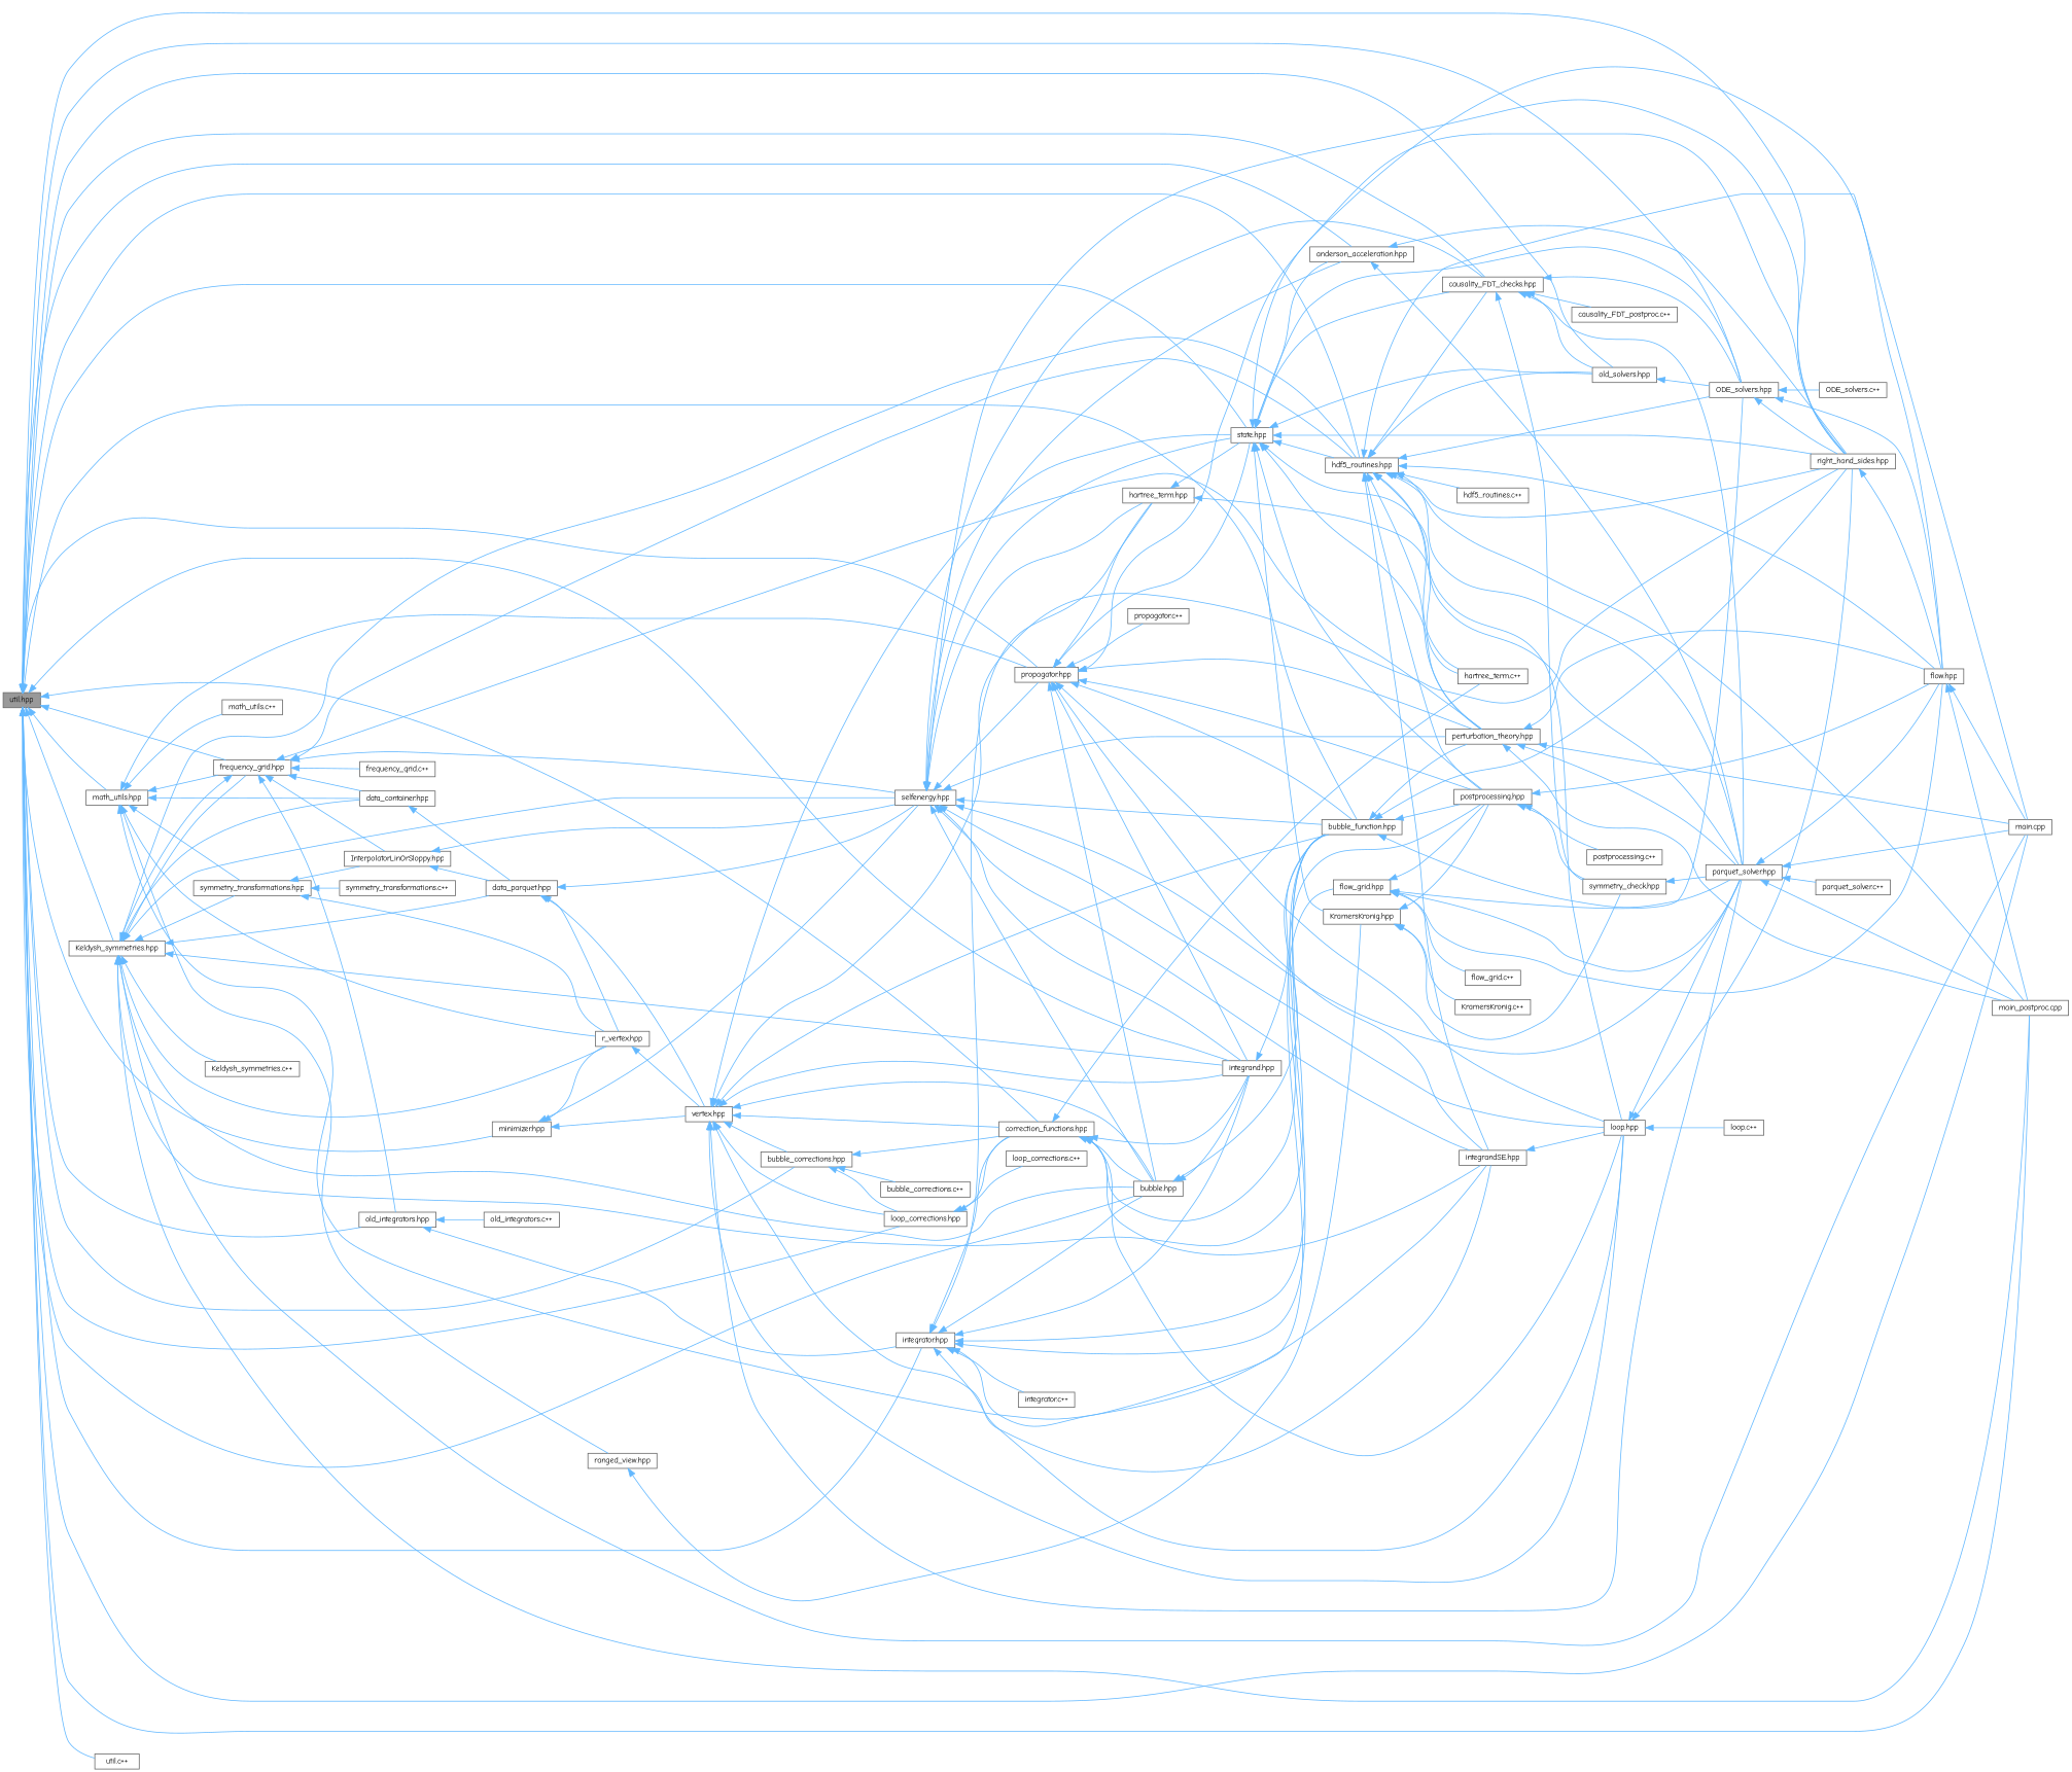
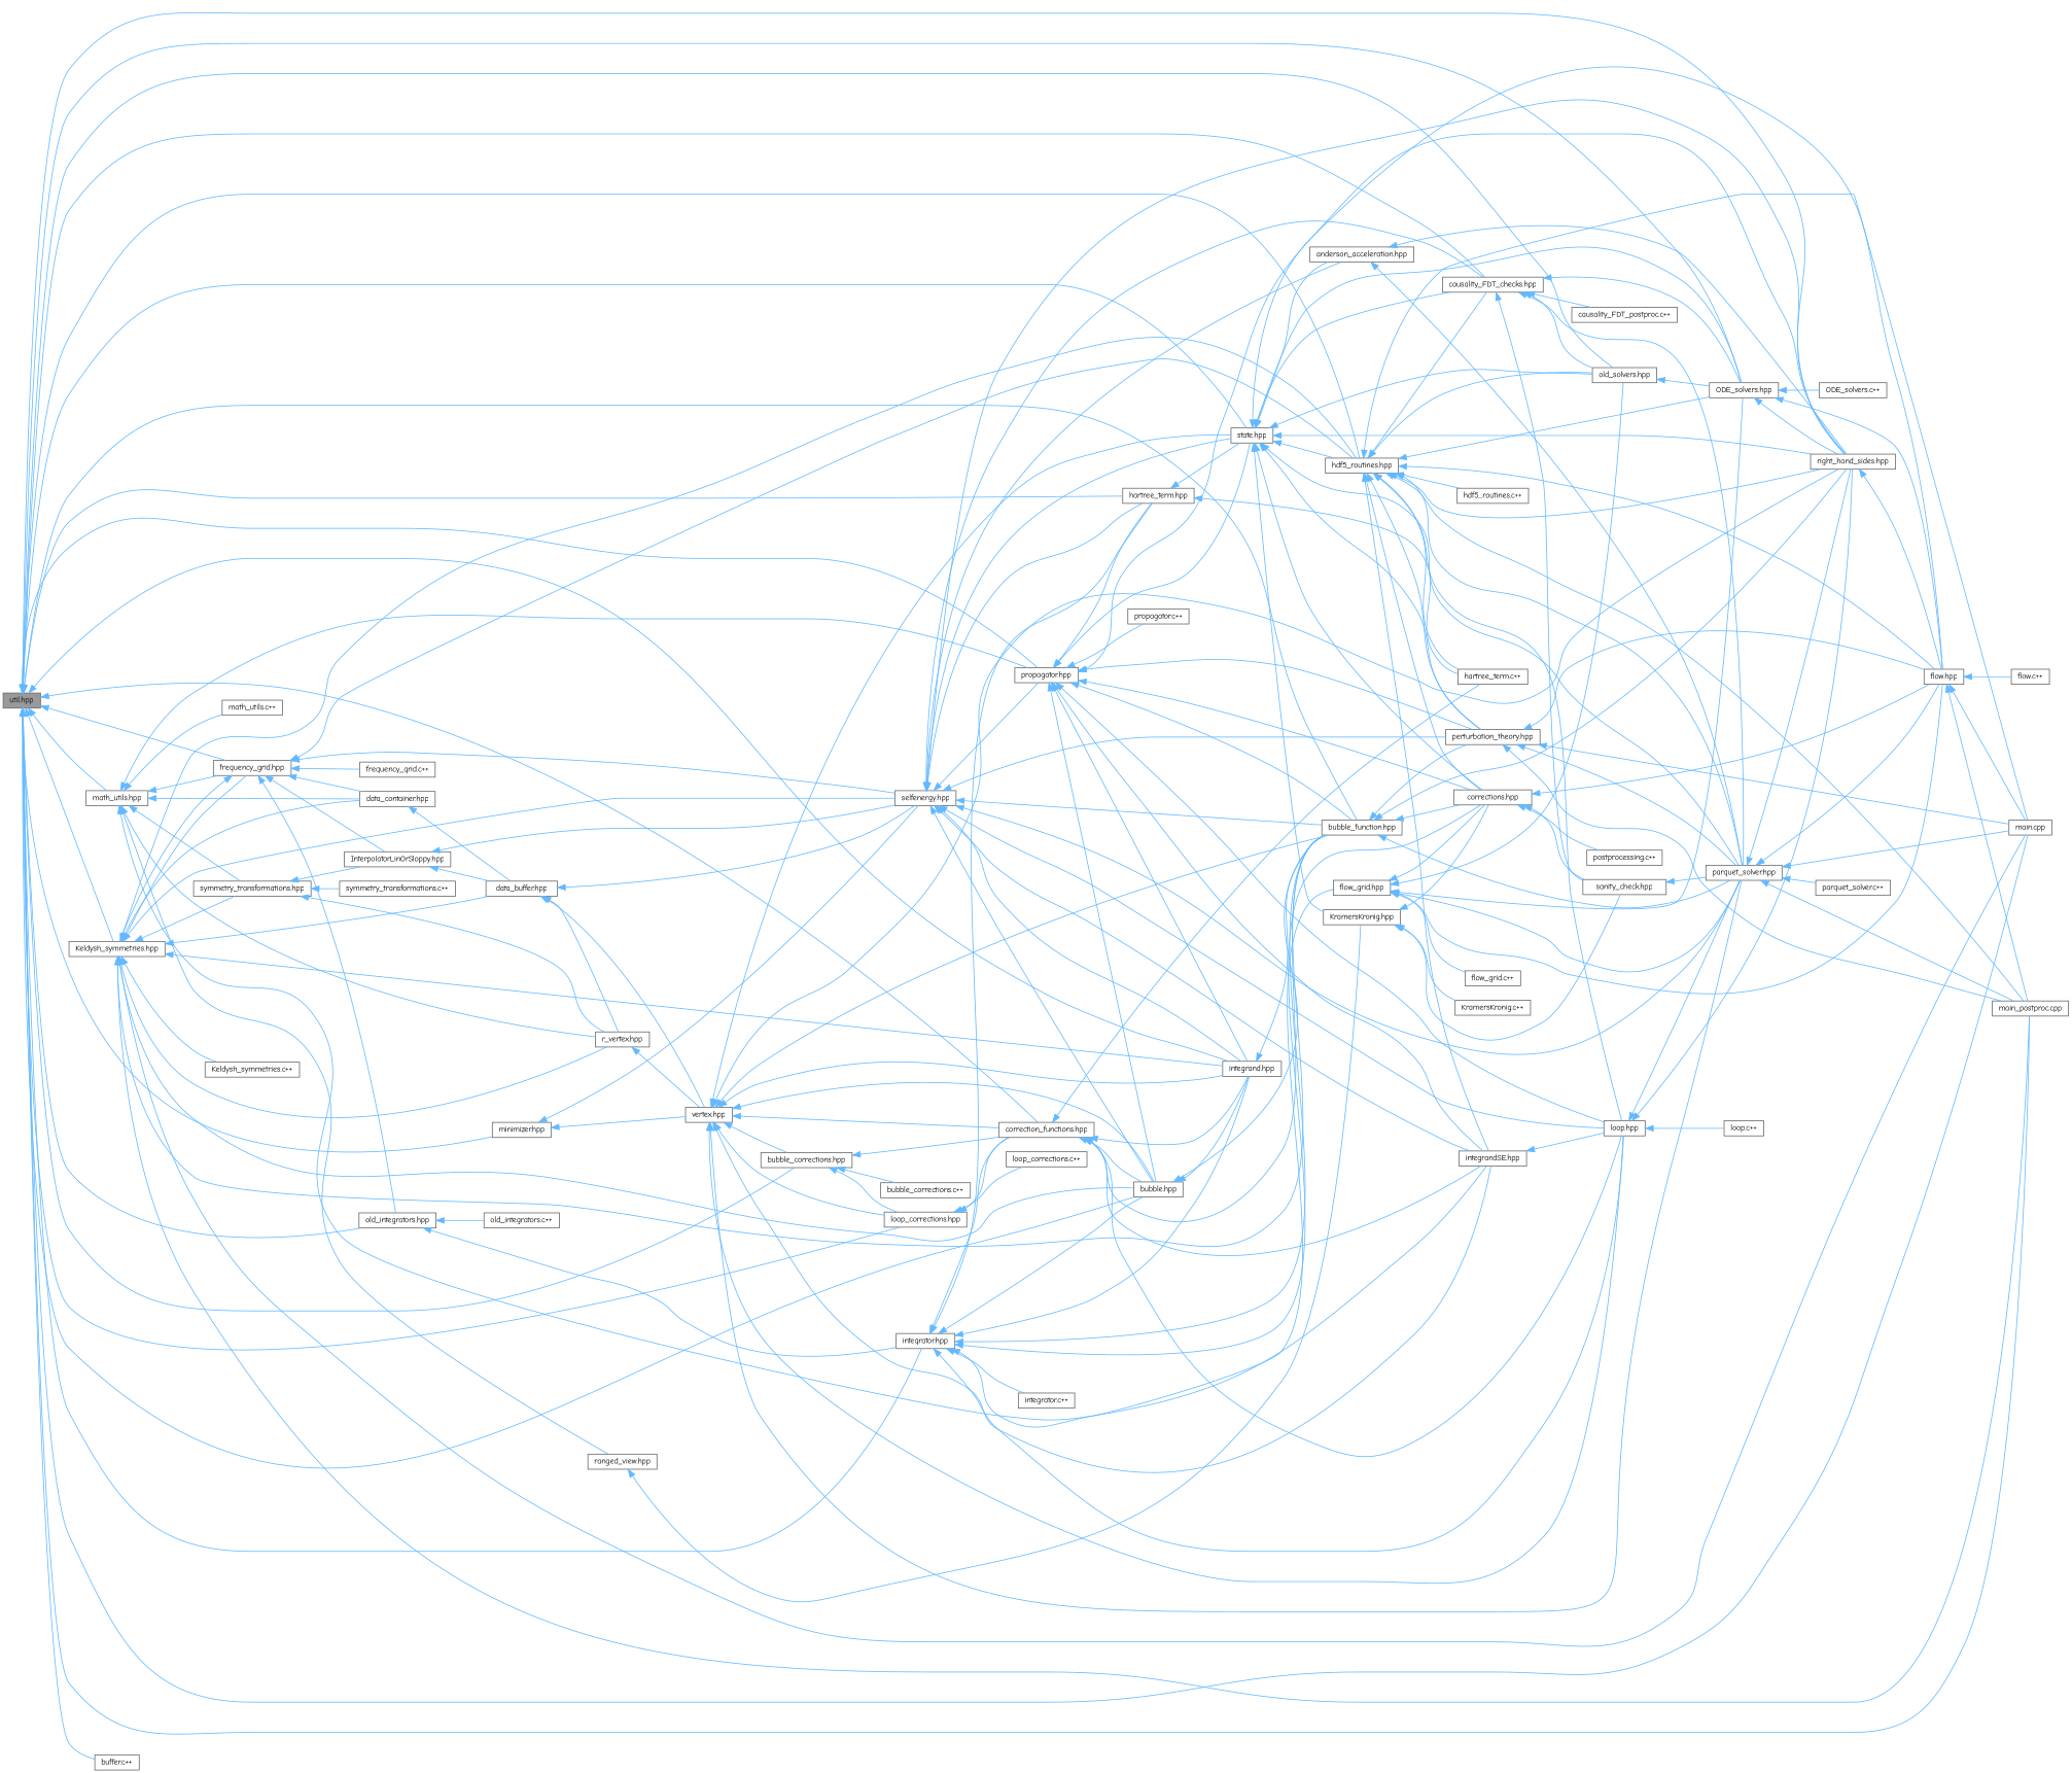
  digraph {
    fontname="Comic Neue"
    rankdir=LR
    node [color=grey40 fillcolor=white fontname="Comic Neue" fontsize=10 shape=box style=filled]
    edge [color=steelblue1 dir=back fontname="Comic Neue" fontsize=10 labelfontname=Helvetica labelfontsize=10 style=solid]
    n1 [color=gray40 fillcolor=grey60 fontcolor=black height=0.2 label="util.hpp" width=0.4]
    n2 [height=0.2 label="Keldysh_symmetries.hpp" width=0.4]
    n3 [height=0.2 label="bubble.hpp" width=0.4]
    n4 [height=0.2 label="bubble_function.hpp" width=0.4]
    n5 [height=0.2 label="main.cpp" width=0.4]
    n6 [height=0.2 label="main_postproc.cpp" width=0.4]
    n7 [height=0.2 label="right_hand_sides.hpp" width=0.4]
    n8 [height=0.2 label="integrand.hpp" width=0.4]
    n9 [height=0.2 label="bubble_corrections.hpp" width=0.4]
    n10 [height=0.2 label="correction_functions.hpp" width=0.4]
    n11 [height=0.2 label="loop_corrections.hpp" width=0.4]
    n12 [height=0.2 label="state.hpp" width=0.4]
    n13 [height=0.2 label="ODE_solvers.hpp" width=0.4]
    n14 [height=0.2 label="causality_FDT_checks.hpp" width=0.4]
    n15 [height=0.2 label="old_solvers.hpp" width=0.4]
    n16 [height=0.2 label="hdf5_routines.hpp" width=0.4]
    n17 [height=0.2 label="hartree_term.hpp" width=0.4]
    n18 [height=0.2 label="propagator.hpp" width=0.4]
    n19 [height=0.2 label="frequency_grid.hpp" width=0.4]
    n20 [height=0.2 label="old_integrators.hpp" width=0.4]
    n21 [height=0.2 label="integrator.hpp" width=0.4]
    n22 [height=0.2 label="math_utils.hpp" width=0.4]
    n23 [height=0.2 label="minimizer.hpp" width=0.4]
-   n24 [height=0.2 label="util.c++" width=0.4]
+   n24 [height=0.2 label="buffer.c++" width=0.4]
    n25 [height=0.2 label="Keldysh_symmetries.c++" width=0.4]
-   n26 [height=0.2 label="data_parquet.hpp" width=0.4]
+   n26 [height=0.2 label="data_buffer.hpp" width=0.4]
    n27 [height=0.2 label="r_vertex.hpp" width=0.4]
    n28 [height=0.2 label="selfenergy.hpp" width=0.4]
    n29 [height=0.2 label="data_container.hpp" width=0.4]
    n30 [height=0.2 label="symmetry_transformations.hpp" width=0.4]
    n31 [height=0.2 label="parquet_solver.hpp" width=0.4]
    n32 [height=0.2 label="perturbation_theory.hpp" width=0.4]
-   n33 [height=0.2 label="postprocessing.hpp" width=0.4]
+   n33 [height=0.2 label="corrections.hpp" width=0.4]
    n34 [height=0.2 label="flow.hpp" width=0.4]
    n35 [height=0.2 label="bubble_corrections.c++" width=0.4]
    n36 [height=0.2 label="integrandSE.hpp" width=0.4]
    n37 [height=0.2 label="loop.hpp" width=0.4]
    n38 [height=0.2 label="hartree_term.c++" width=0.4]
    n39 [height=0.2 label="loop_corrections.c++" width=0.4]
    n40 [height=0.2 label="KramersKronig.hpp" width=0.4]
    n41 [height=0.2 label="anderson_acceleration.hpp" width=0.4]
    n42 [height=0.2 label="ODE_solvers.c++" width=0.4]
-   n43 [height=0.2 label="symmetry_check.hpp" width=0.4]
+   n43 [height=0.2 label="sanity_check.hpp" width=0.4]
    n44 [height=0.2 label="causality_FDT_postproc.c++" width=0.4]
    n45 [height=0.2 label="hdf5_routines.c++" width=0.4]
    n46 [height=0.2 label="propagator.c++" width=0.4]
    n47 [height=0.2 label="InterpolatorLinOrSloppy.hpp" width=0.4]
    n48 [height=0.2 label="frequency_grid.c++" width=0.4]
    n49 [height=0.2 label="old_integrators.c++" width=0.4]
    n50 [height=0.2 label="integrator.c++" width=0.4]
    n51 [height=0.2 label="flow_grid.hpp" width=0.4]
    n52 [height=0.2 label="math_utils.c++" width=0.4]
    n53 [height=0.2 label="ranged_view.hpp" width=0.4]
    n54 [height=0.2 label="vertex.hpp" width=0.4]
    n55 [height=0.2 label="symmetry_transformations.c++" width=0.4]
    n56 [height=0.2 label="parquet_solver.c++" width=0.4]
    n57 [height=0.2 label="postprocessing.c++" width=0.4]
+   n58 [height=0.2 label="flow.c++" width=0.4]
    n59 [height=0.2 label="loop.c++" width=0.4]
    n60 [height=0.2 label="KramersKronig.c++" width=0.4]
    n61 [height=0.2 label="flow_grid.c++" width=0.4]
    n1 -> n2
    n1 -> n3
    n1 -> n4
    n1 -> n5
    n1 -> n6
    n1 -> n7
    n1 -> n8
    n1 -> n9
    n1 -> n10
    n1 -> n11
    n1 -> n12
    n1 -> n13
    n1 -> n14
    n1 -> n15
    n1 -> n16
-   n1 -> n41
+   n1 -> n17
    n1 -> n18
    n1 -> n19
    n1 -> n20
    n1 -> n21
    n1 -> n22
    n1 -> n23
    n1 -> n24
    n2 -> n3
    n2 -> n4
    n2 -> n5
    n2 -> n6
    n2 -> n8
    n2 -> n16
    n2 -> n19
    n2 -> n25
    n2 -> n26
    n2 -> n27
    n2 -> n28
    n2 -> n29
    n2 -> n30
    n3 -> n4
    n3 -> n8
    n4 -> n7
    n4 -> n31
    n4 -> n32
    n4 -> n33
    n7 -> n34
    n8 -> n4
    n9 -> n10
    n9 -> n11
    n9 -> n35
    n10 -> n3
    n10 -> n4
    n10 -> n8
    n10 -> n36
    n10 -> n37
    n10 -> n38
    n11 -> n10
    n11 -> n39
    n12 -> n7
    n12 -> n13
    n12 -> n14
    n12 -> n15
    n12 -> n16
    n12 -> n31
    n12 -> n32
    n12 -> n33
    n12 -> n34
    n12 -> n40
    n12 -> n41
    n13 -> n7
    n13 -> n34
    n13 -> n42
    n14 -> n13
    n14 -> n15
    n14 -> n31
    n14 -> n43
    n14 -> n44
    n15 -> n13
    n16 -> n5
    n16 -> n6
    n16 -> n7
    n16 -> n13
    n16 -> n14
    n16 -> n15
    n16 -> n31
    n16 -> n32
    n16 -> n33
    n16 -> n34
    n16 -> n36
    n16 -> n37
    n16 -> n38
    n16 -> n45
    n17 -> n12
    n17 -> n38
    n18 -> n3
    n18 -> n4
    n18 -> n7
    n18 -> n8
    n18 -> n12
    n18 -> n17
    n18 -> n32
    n18 -> n33
    n18 -> n36
    n18 -> n37
    n18 -> n46
    n19 -> n2
    n19 -> n16
    n19 -> n20
    n19 -> n28
    n19 -> n29
-   n19 -> n32
    n19 -> n47
    n19 -> n48
    n20 -> n21
    n20 -> n49
    n21 -> n3
    n21 -> n4
    n21 -> n8
    n21 -> n10
    n21 -> n17
    n21 -> n33
    n21 -> n36
    n21 -> n37
    n21 -> n50
    n22 -> n18
    n22 -> n19
    n22 -> n27
    n22 -> n29
    n22 -> n30
    n22 -> n51
    n22 -> n52
    n22 -> n53
-   n23 -> n27
    n23 -> n28
    n23 -> n54
    n26 -> n27
    n26 -> n28
    n26 -> n54
    n27 -> n54
    n28 -> n3
    n28 -> n4
    n28 -> n7
    n28 -> n8
    n28 -> n12
    n28 -> n14
    n28 -> n17
    n28 -> n18
    n28 -> n31
    n28 -> n32
    n28 -> n36
    n28 -> n37
    n28 -> n41
    n29 -> n26
    n30 -> n27
    n30 -> n47
    n30 -> n55
    n31 -> n5
    n31 -> n6
+   n31 -> n7
    n31 -> n34
    n31 -> n56
    n32 -> n5
    n32 -> n6
    n32 -> n31
    n32 -> n34
    n33 -> n34
    n33 -> n43
    n33 -> n57
    n34 -> n5
    n34 -> n6
+   n34 -> n58
    n36 -> n37
    n37 -> n7
    n37 -> n31
    n37 -> n59
    n40 -> n33
    n40 -> n43
    n40 -> n60
    n41 -> n7
    n41 -> n31
    n43 -> n31
    n47 -> n26
    n47 -> n28
    n51 -> n13
+   n51 -> n15
    n51 -> n31
    n51 -> n33
    n51 -> n34
    n51 -> n61
    n53 -> n40
    n54 -> n3
    n54 -> n4
    n54 -> n7
    n54 -> n8
    n54 -> n9
    n54 -> n10
    n54 -> n11
    n54 -> n12
    n54 -> n31
    n54 -> n36
    n54 -> n37
  }
